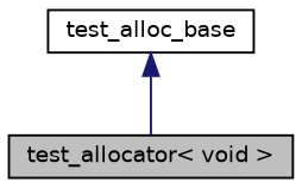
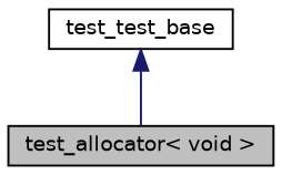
  digraph {
    node [color=black fontname=Helvetica fontsize=10 shape=record style=filled]
    n1 [fillcolor=grey75 fontcolor=black height=0.2 label="test_allocator\< void \>" width=0.4]
-   n2 [fillcolor=white height=0.2 label=test_alloc_base width=0.4]
+   n2 [fillcolor=white height=0.2 label=test_test_base width=0.4]
    n2 -> n1 [color=midnightblue dir=back fontname=Helvetica fontsize=10 labelfontname=Helvetica labelfontsize=10 style=solid]
  }
